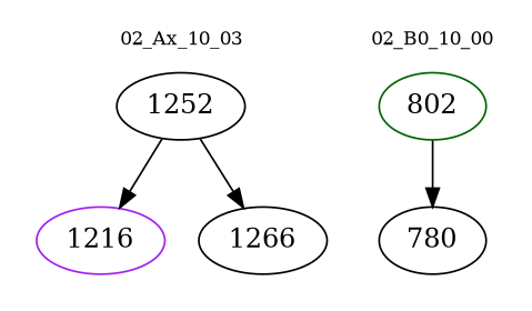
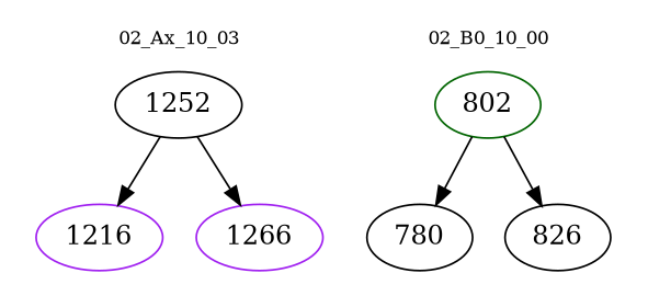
  digraph {
    node [color=black]
    edge [color=black]
    n1 [label=1252]
    n2 [color=purple label=1216]
-   n3 [label=1266]
+   n3 [color=purple label=1266]
    n4 [color=darkgreen label=802]
    n5 [label=780]
+   n6 [label=826]
    subgraph cluster_1 {
      color=white
      fontsize=10
      label="02_Ax_10_03"
      n1
      n2
      n3
    }
    subgraph cluster_2 {
      color=white
      fontsize=10
      label="02_B0_10_00"
      n4
      n5
+     n6
    }
    n1 -> n2
    n1 -> n3
    n4 -> n5
+   n4 -> n6
  }
